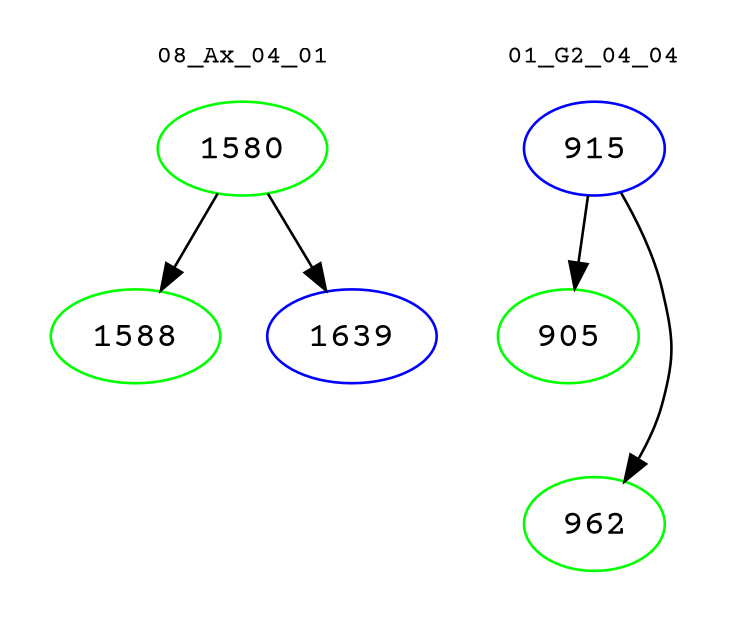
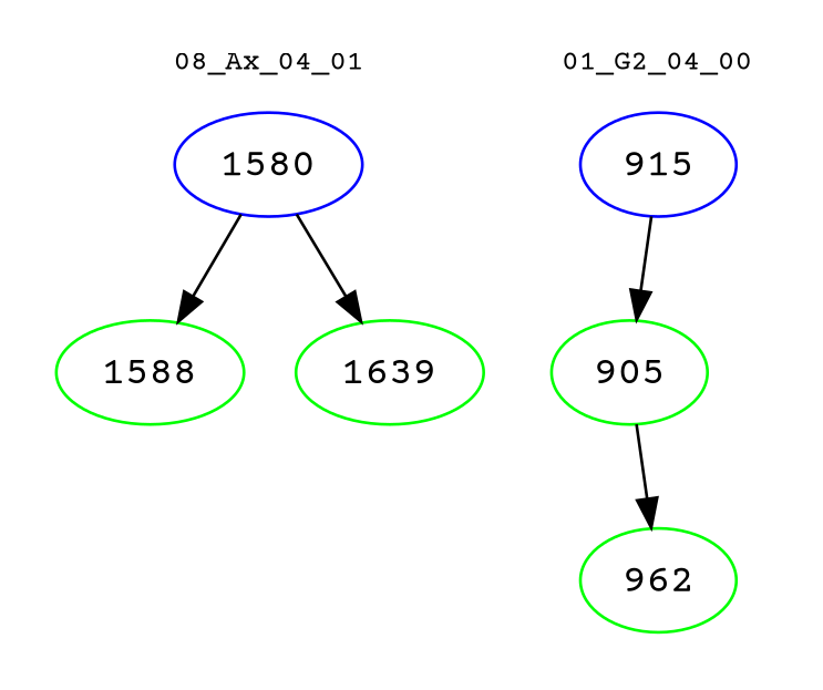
  digraph {
    fontname="Courier Prime"
    node [color=blue fontname="Courier Prime"]
    edge [color=black fontname="Courier Prime"]
-   n1 [color=green label=1580]
+   n1 [label=1580]
    n2 [color=green label=1588]
-   n3 [label=1639]
+   n3 [color=green label=1639]
    n4 [label=915]
    n5 [color=green label=905]
    n6 [color=green label=962]
    subgraph cluster_1 {
      color=white
      fontsize=10
      label="08_Ax_04_01"
      n1
      n2
      n3
    }
    subgraph cluster_2 {
      color=white
      fontsize=10
-     label="01_G2_04_04"
+     label="01_G2_04_00"
      n4
      n5
      n6
    }
    n1 -> n2
    n1 -> n3
    n4 -> n5
-   n4 -> n6
+   n5 -> n6
  }
